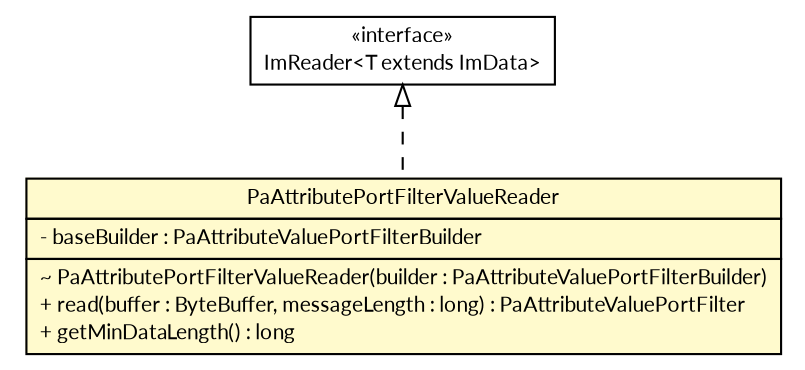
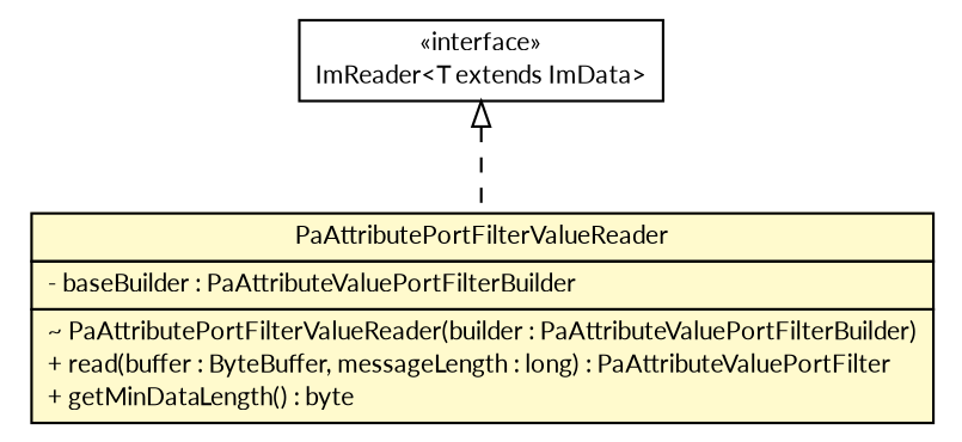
  digraph {
    nodesep=0.25
    ranksep=0.5
    fontname=Lato
    node [fontcolor=black fontname=Lato fontsize=10.0 shape=plaintext]
    n1 [label=<<table title="de.hsbremen.tc.tnc.message.m.serialize.bytebuffer.ImReader" border="0" cellborder="1" cellspacing="0" cellpadding="2" port="p" href="../../../../../../../de/hsbremen/tc/tnc/message/m/serialize/bytebuffer/ImReader.html"> 		<tr><td><table border="0" cellspacing="0" cellpadding="1"> <tr><td align="center" balign="center"> &#171;interface&#187; </td></tr> <tr><td align="center" balign="center"> ImReader&lt;T extends ImData&gt; </td></tr> 		</table></td></tr> 		</table>>]
-   n2 [label=<<table title="org.ietf.nea.pa.serialize.reader.bytebuffer.PaAttributePortFilterValueReader" border="0" cellborder="1" cellspacing="0" cellpadding="2" port="p" bgcolor="lemonChiffon" href="./PaAttributePortFilterValueReader.html"> 		<tr><td><table border="0" cellspacing="0" cellpadding="1"> <tr><td align="center" balign="center"> PaAttributePortFilterValueReader </td></tr> 		</table></td></tr> 		<tr><td><table border="0" cellspacing="0" cellpadding="1"> <tr><td align="left" balign="left"> - baseBuilder : PaAttributeValuePortFilterBuilder </td></tr> 		</table></td></tr> 		<tr><td><table border="0" cellspacing="0" cellpadding="1"> <tr><td align="left" balign="left"> ~ PaAttributePortFilterValueReader(builder : PaAttributeValuePortFilterBuilder) </td></tr> <tr><td align="left" balign="left"> + read(buffer : ByteBuffer, messageLength : long) : PaAttributeValuePortFilter </td></tr> <tr><td align="left" balign="left"> + getMinDataLength() : long </td></tr> 		</table></td></tr> 		</table>>]
+   n2 [label=<<table title="org.ietf.nea.pa.serialize.reader.bytebuffer.PaAttributePortFilterValueReader" border="0" cellborder="1" cellspacing="0" cellpadding="2" port="p" bgcolor="lemonChiffon" href="./PaAttributePortFilterValueReader.html"> 		<tr><td><table border="0" cellspacing="0" cellpadding="1"> <tr><td align="center" balign="center"> PaAttributePortFilterValueReader </td></tr> 		</table></td></tr> 		<tr><td><table border="0" cellspacing="0" cellpadding="1"> <tr><td align="left" balign="left"> - baseBuilder : PaAttributeValuePortFilterBuilder </td></tr> 		</table></td></tr> 		<tr><td><table border="0" cellspacing="0" cellpadding="1"> <tr><td align="left" balign="left"> ~ PaAttributePortFilterValueReader(builder : PaAttributeValuePortFilterBuilder) </td></tr> <tr><td align="left" balign="left"> + read(buffer : ByteBuffer, messageLength : long) : PaAttributeValuePortFilter </td></tr> <tr><td align="left" balign="left"> + getMinDataLength() : byte </td></tr> 		</table></td></tr> 		</table>>]
    n1 -> n2 [arrowtail=empty dir=back fontname=Lato fontsize=10 headport=p labelfontname=Helvetica labelfontsize=10 style=dashed tailport=p]
  }
